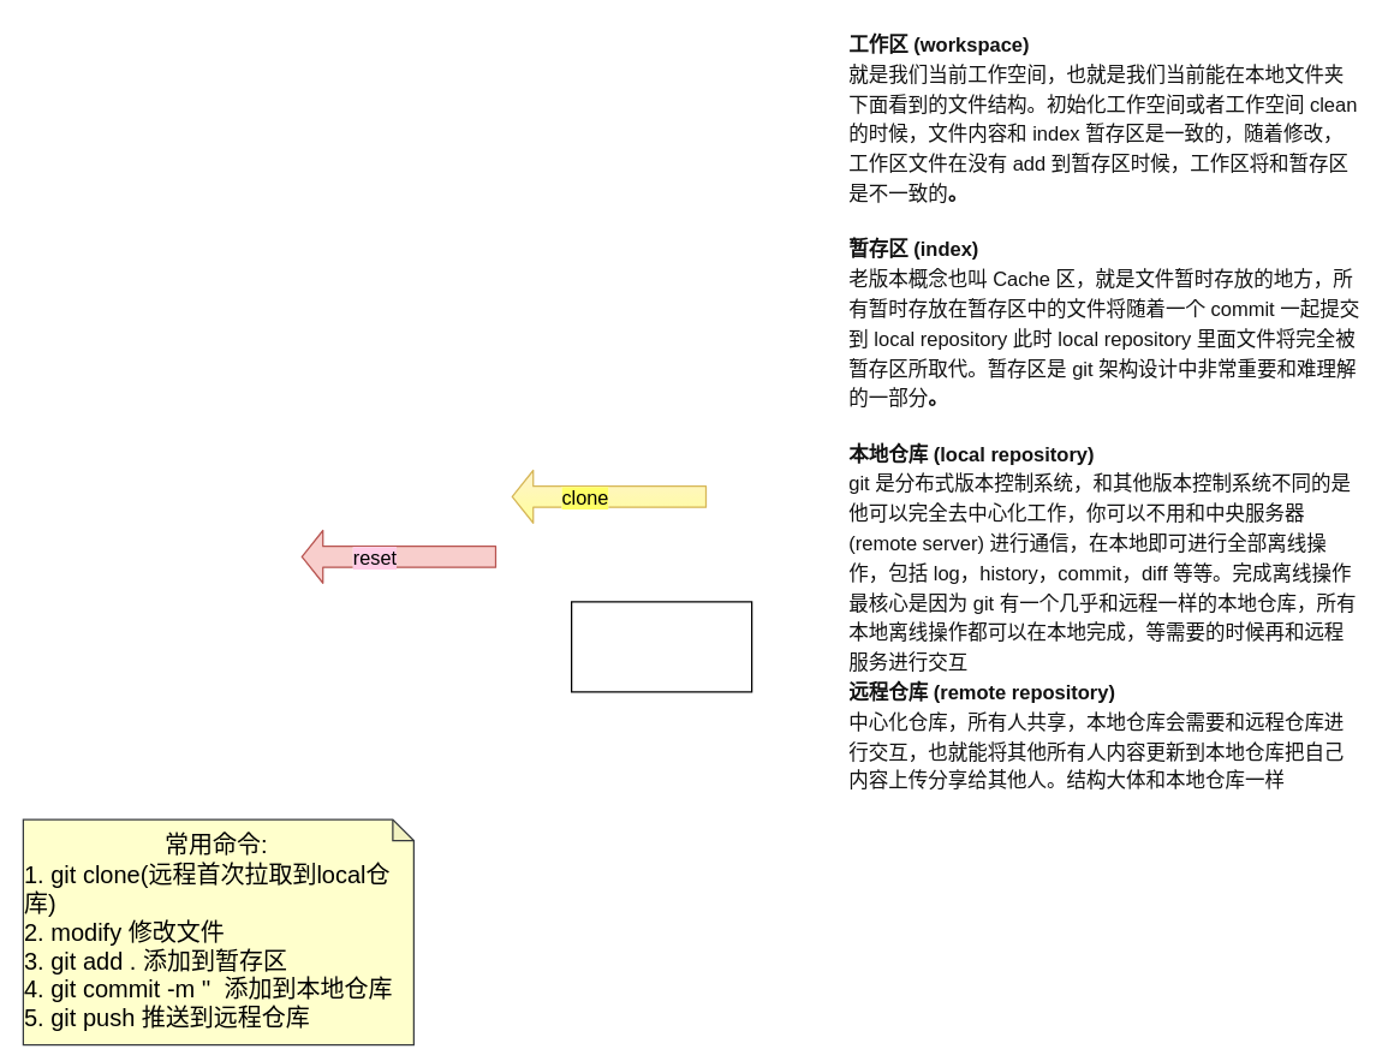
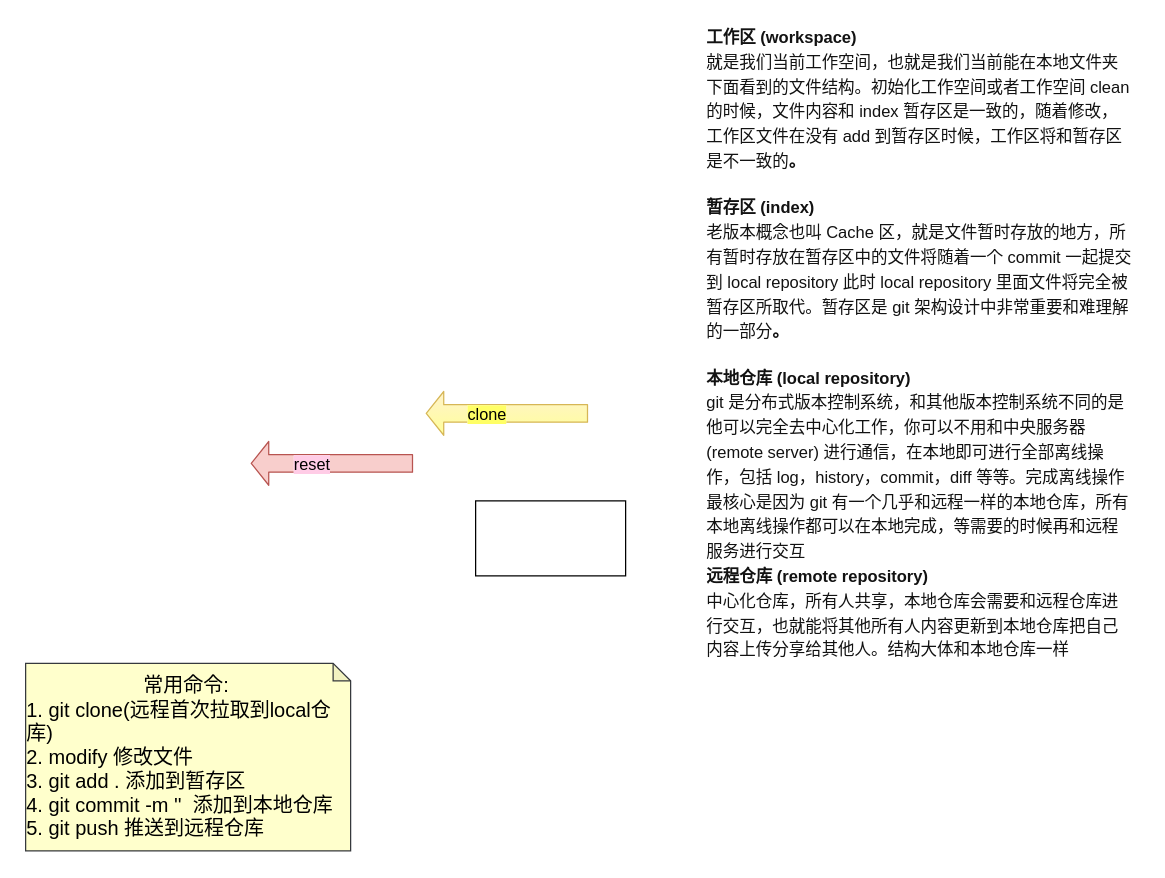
  <mxCell id="0" />
  <mxCell id="1" parent="0" />
  <mxCell id="2" value="" style="group;container=1;" vertex="1" connectable="0" parent="1"><mxGeometry x="20" y="20" width="524.19" height="500" as="geometry" /></mxCell>
  <mxCell id="3" value="" style="group" vertex="1" connectable="0" parent="2"><mxGeometry width="524.19" height="500" as="geometry" /></mxCell>
  <mxCell id="4" value="" style="shape=image;verticalLabelPosition=bottom;labelBackgroundColor=#ffffff;verticalAlign=top;aspect=fixed;imageAspect=0;image=http://image.clickear.top/20210918154842.png;" vertex="1" parent="3"><mxGeometry width="524.19" height="500" as="geometry" /></mxCell>
  <mxCell id="5" value="" style="shape=flexArrow;endArrow=classic;html=1;fillColor=#f8cecc;strokeColor=#b85450;width=14;endSize=4.33;" edge="1" parent="3"><mxGeometry width="50" height="50" relative="1" as="geometry"><mxPoint x="310" y="350" as="sourcePoint" /><mxPoint x="180" y="350" as="targetPoint" /></mxGeometry></mxCell>
  <mxCell id="6" value="&lt;font style=&quot;font-size: 13px ; background-color: rgb(255 , 204 , 230)&quot;&gt;reset&lt;/font&gt;" style="edgeLabel;html=1;align=center;verticalAlign=middle;resizable=0;points=[];" vertex="1" connectable="0" parent="5"><mxGeometry x="0.262" relative="1" as="geometry"><mxPoint as="offset" /></mxGeometry></mxCell>
  <mxCell id="7" value="" style="shape=flexArrow;endArrow=classic;html=1;fillColor=#fff2cc;strokeColor=#d6b656;width=14;endSize=4.33;gradientColor=#FFFF99;" edge="1" parent="3"><mxGeometry width="50" height="50" relative="1" as="geometry"><mxPoint x="450" y="310" as="sourcePoint" /><mxPoint x="320" y="310" as="targetPoint" /></mxGeometry></mxCell>
  <mxCell id="8" value="&lt;font style=&quot;font-size: 13px ; background-color: rgb(255 , 255 , 102)&quot;&gt;clone&lt;/font&gt;" style="edgeLabel;html=1;align=center;verticalAlign=middle;resizable=0;points=[];" vertex="1" connectable="0" parent="7"><mxGeometry x="0.262" relative="1" as="geometry"><mxPoint as="offset" /></mxGeometry></mxCell>
  <mxCell id="9" value="&lt;h4 style=&quot;clear: left ; margin-top: 0px ; font-size: 1.1em ; line-height: 1.5 ; color: rgb(18 , 18 , 18) ; font-family: , , &amp;#34;helvetica neue&amp;#34; , &amp;#34;pingfang sc&amp;#34; , &amp;#34;microsoft yahei&amp;#34; , &amp;#34;source han sans sc&amp;#34; , &amp;#34;noto sans cjk sc&amp;#34; , &amp;#34;wenquanyi micro hei&amp;#34; , sans-serif ; background-color: rgb(255 , 255 , 255)&quot;&gt;工作区 (workspace)&lt;br&gt;&lt;span style=&quot;font-weight: normal&quot;&gt;就是我们当前工作空间，也就是我们当前能在本地文件夹下面看到的文件结构。初始化工作空间或者工作空间 clean 的时候，文件内容和 index 暂存区是一致的，随着修改，工作区文件在没有 add 到暂存区时候，工作区将和暂存区是不一致的&lt;/span&gt;。&lt;/h4&gt;&lt;h4 style=&quot;clear: left ; font-size: 1.1em ; line-height: 1.5 ; color: rgb(18 , 18 , 18) ; font-family: , , &amp;#34;helvetica neue&amp;#34; , &amp;#34;pingfang sc&amp;#34; , &amp;#34;microsoft yahei&amp;#34; , &amp;#34;source han sans sc&amp;#34; , &amp;#34;noto sans cjk sc&amp;#34; , &amp;#34;wenquanyi micro hei&amp;#34; , sans-serif ; background-color: rgb(255 , 255 , 255)&quot;&gt;暂存区 (index)&lt;br&gt;&lt;span style=&quot;font-weight: normal&quot;&gt;老版本概念也叫 Cache 区，就是文件暂时存放的地方，所有暂时存放在暂存区中的文件将随着一个 commit 一起提交到 local repository 此时 local repository 里面文件将完全被暂存区所取代。暂存区是 git 架构设计中非常重要和难理解的一部分&lt;/span&gt;。&lt;/h4&gt;&lt;h4 style=&quot;clear: left ; font-size: 1.1em ; line-height: 1.5 ; color: rgb(18 , 18 , 18) ; font-family: , , &amp;#34;helvetica neue&amp;#34; , &amp;#34;pingfang sc&amp;#34; , &amp;#34;microsoft yahei&amp;#34; , &amp;#34;source han sans sc&amp;#34; , &amp;#34;noto sans cjk sc&amp;#34; , &amp;#34;wenquanyi micro hei&amp;#34; , sans-serif ; background-color: rgb(255 , 255 , 255)&quot;&gt;本地仓库 (local repository)&lt;br&gt;&lt;span style=&quot;font-weight: normal&quot;&gt;git 是分布式版本控制系统，和其他版本控制系统不同的是他可以完全去中心化工作，你可以不用和中央服务器 (remote server) 进行通信，在本地即可进行全部离线操作，包括 log，history，commit，diff 等等。完成离线操作最核心是因为 git 有一个几乎和远程一样的本地仓库，所有本地离线操作都可以在本地完成，等需要的时候再和远程服务进行交互&lt;br&gt;&lt;/span&gt;远程仓库 (remote repository)&lt;br&gt;&lt;span style=&quot;font-weight: normal&quot;&gt;中心化仓库，所有人共享，本地仓库会需要和远程仓库进行交互，也就能将其他所有人内容更新到本地仓库把自己内容上传分享给其他人。结构大体和本地仓库一样&lt;/span&gt;&lt;/h4&gt;" style="text;html=1;strokeColor=none;fillColor=none;spacing=5;spacingTop=-20;whiteSpace=wrap;overflow=hidden;rounded=0;" vertex="1" parent="1"><mxGeometry x="560" y="30" width="350" height="500" as="geometry" /></mxCell>
  <mxCell id="10" value="" style="rounded=0;whiteSpace=wrap;html=1;" vertex="1" parent="1"><mxGeometry x="380" y="400" width="120" height="60" as="geometry" /></mxCell>
- <mxCell id="11" value="&lt;div style=&quot;text-align: center&quot;&gt;&lt;span&gt;常用命令:&amp;nbsp;&lt;/span&gt;&lt;/div&gt;1. git clone(远程首次拉取到local仓库)&amp;nbsp;&lt;br&gt;2. modify 修改文件&lt;br&gt;3. git add . 添加到暂存区&lt;br&gt;4. git commit -m ''&amp;nbsp; 添加到本地仓库&lt;br&gt;5. git push 推送到远程仓库" style="shape=note;whiteSpace=wrap;html=1;backgroundOutline=1;darkOpacity=0.05;strokeWidth=1;fontSize=16;size=14;align=left;spacing=1;spacingTop=0;strokeColor=#36393d;fillColor=#FFFFCC;shadow=0;sketch=0;" vertex="1" parent="1"><mxGeometry x="15" y="545" width="260" height="150" as="geometry" /></mxCell>
+ <mxCell id="11" value="&lt;div style=&quot;text-align: center&quot;&gt;&lt;span&gt;常用命令:&amp;nbsp;&lt;/span&gt;&lt;/div&gt;1. git clone(远程首次拉取到local仓库)&amp;nbsp;&lt;br&gt;2. modify 修改文件&lt;br&gt;3. git add . 添加到暂存区&lt;br&gt;4. git commit -m ''&amp;nbsp; 添加到本地仓库&lt;br&gt;5. git push 推送到远程仓库" style="shape=note;whiteSpace=wrap;html=1;backgroundOutline=1;darkOpacity=0.05;strokeWidth=1;fontSize=16;size=14;align=left;spacing=1;spacingTop=0;strokeColor=#36393d;fillColor=#FFFFCC;shadow=0;sketch=0;" vertex="1" parent="1"><mxGeometry x="20" y="530" width="260" height="150" as="geometry" /></mxCell>
